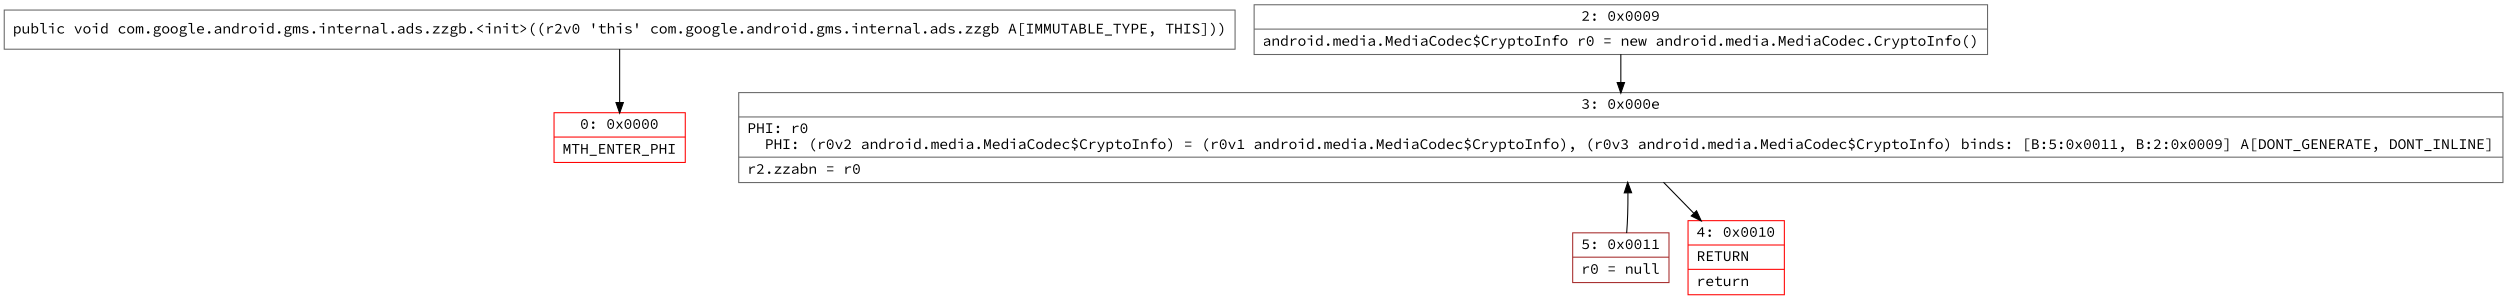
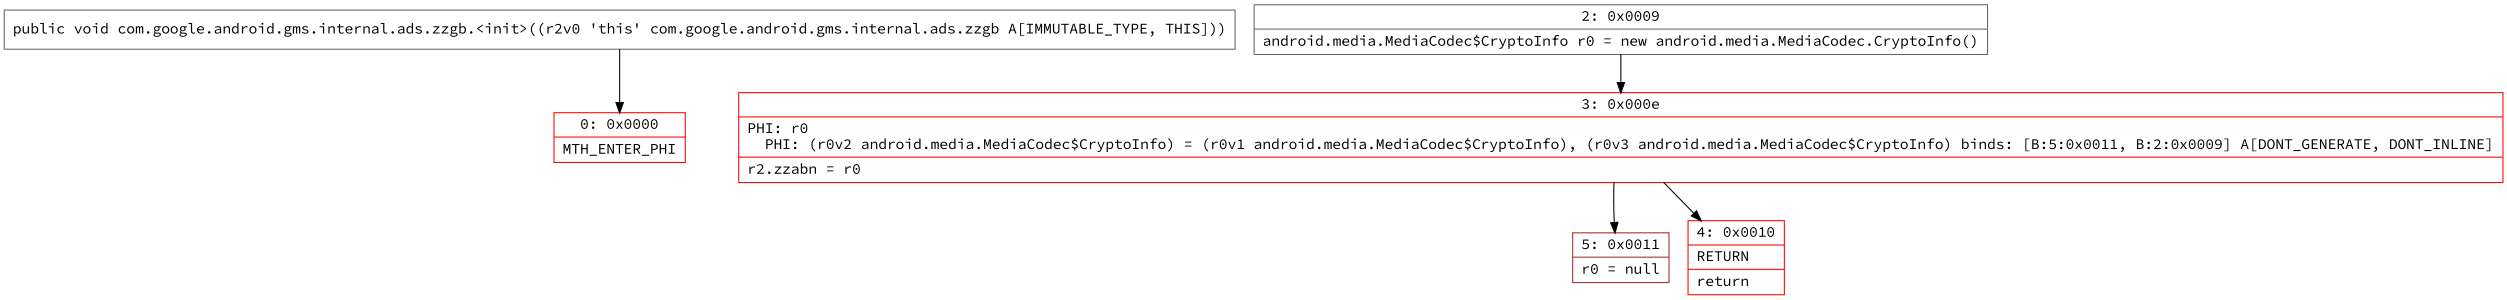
  digraph {
    fontname="Source Code Pro"
    node [color=gray40 fontname="Source Code Pro" shape=record]
    edge [fontname="Source Code Pro"]
    n1 [color=red label="{0\:\ 0x0000|MTH_ENTER_PHI\l}"]
    n2 [label="{2\:\ 0x0009|android.media.MediaCodec$CryptoInfo r0 = new android.media.MediaCodec.CryptoInfo()\l}"]
-   n3 [label="{3\:\ 0x000e|PHI: r0 \l  PHI: (r0v2 android.media.MediaCodec$CryptoInfo) = (r0v1 android.media.MediaCodec$CryptoInfo), (r0v3 android.media.MediaCodec$CryptoInfo) binds: [B:5:0x0011, B:2:0x0009] A[DONT_GENERATE, DONT_INLINE]\l|r2.zzabn = r0\l}"]
+   n3 [color=red label="{3\:\ 0x000e|PHI: r0 \l  PHI: (r0v2 android.media.MediaCodec$CryptoInfo) = (r0v1 android.media.MediaCodec$CryptoInfo), (r0v3 android.media.MediaCodec$CryptoInfo) binds: [B:5:0x0011, B:2:0x0009] A[DONT_GENERATE, DONT_INLINE]\l|r2.zzabn = r0\l}"]
    n4 [color=brown label="{5\:\ 0x0011|r0 = null\l}"]
    n5 [color=red label="{4\:\ 0x0010|RETURN\l|return\l}"]
    n6 [label="{public void com.google.android.gms.internal.ads.zzgb.\<init\>((r2v0 'this' com.google.android.gms.internal.ads.zzgb A[IMMUTABLE_TYPE, THIS])) }"]
    n2 -> n3
    n3 -> n5
-   n4 -> n3
+   n3 -> n4
    n6 -> n1
  }
